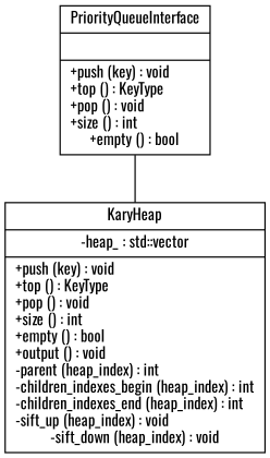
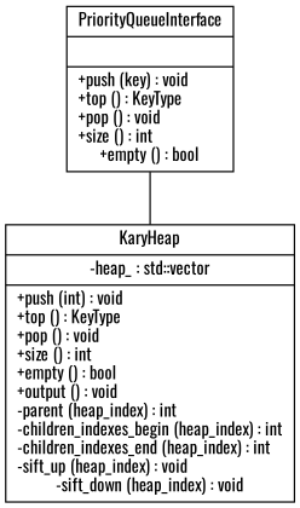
  digraph {
    fontname=Oswald
    node [fontname=Oswald fontsize=12 shape=record]
-   n1 [label="{KaryHeap|-heap_ : std::vector|+push (key) : void\l+top () : KeyType\l+pop () : void\l+size () : int\l+empty () : bool\l+output () : void\l-parent (heap_index) : int\l-children_indexes_begin (heap_index) : int\l-children_indexes_end (heap_index) : int\l-sift_up (heap_index) : void\l-sift_down (heap_index) : void}"]
+   n1 [label="{KaryHeap|-heap_ : std::vector|+push (int) : void\l+top () : KeyType\l+pop () : void\l+size () : int\l+empty () : bool\l+output () : void\l-parent (heap_index) : int\l-children_indexes_begin (heap_index) : int\l-children_indexes_end (heap_index) : int\l-sift_up (heap_index) : void\l-sift_down (heap_index) : void}"]
    n2 [label="{PriorityQueueInterface||+push (key) : void\l+top () : KeyType\l+pop () : void\l+size () : int\l+empty () : bool}"]
    n2 -> n1 [arrowhead=none arrowtail=empty color=black fontname=Oswald]
  }
